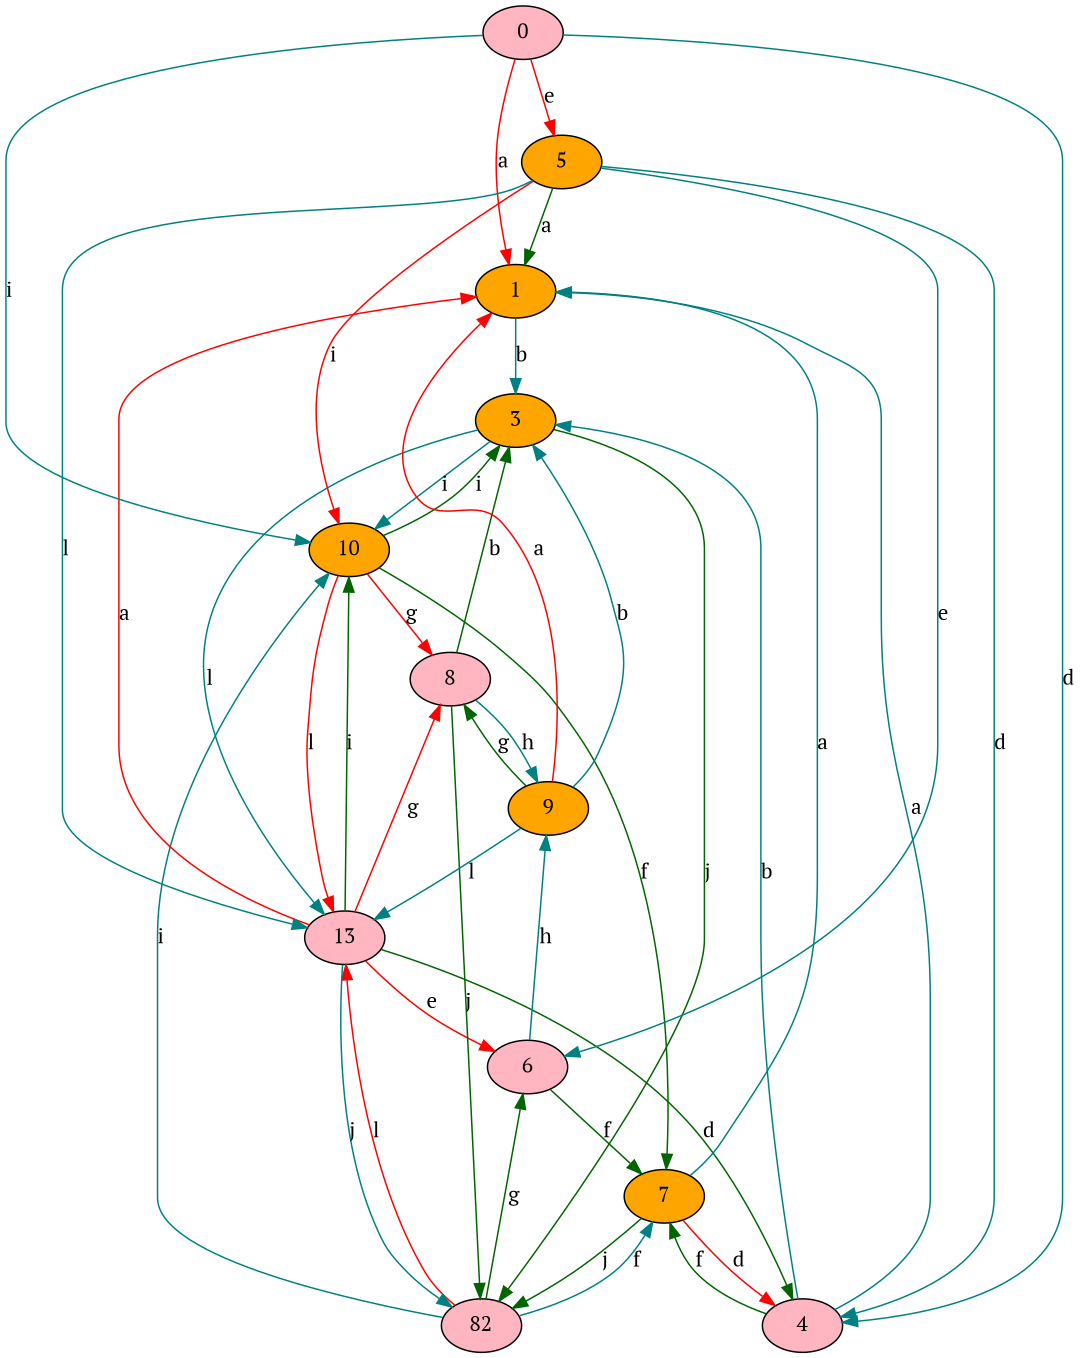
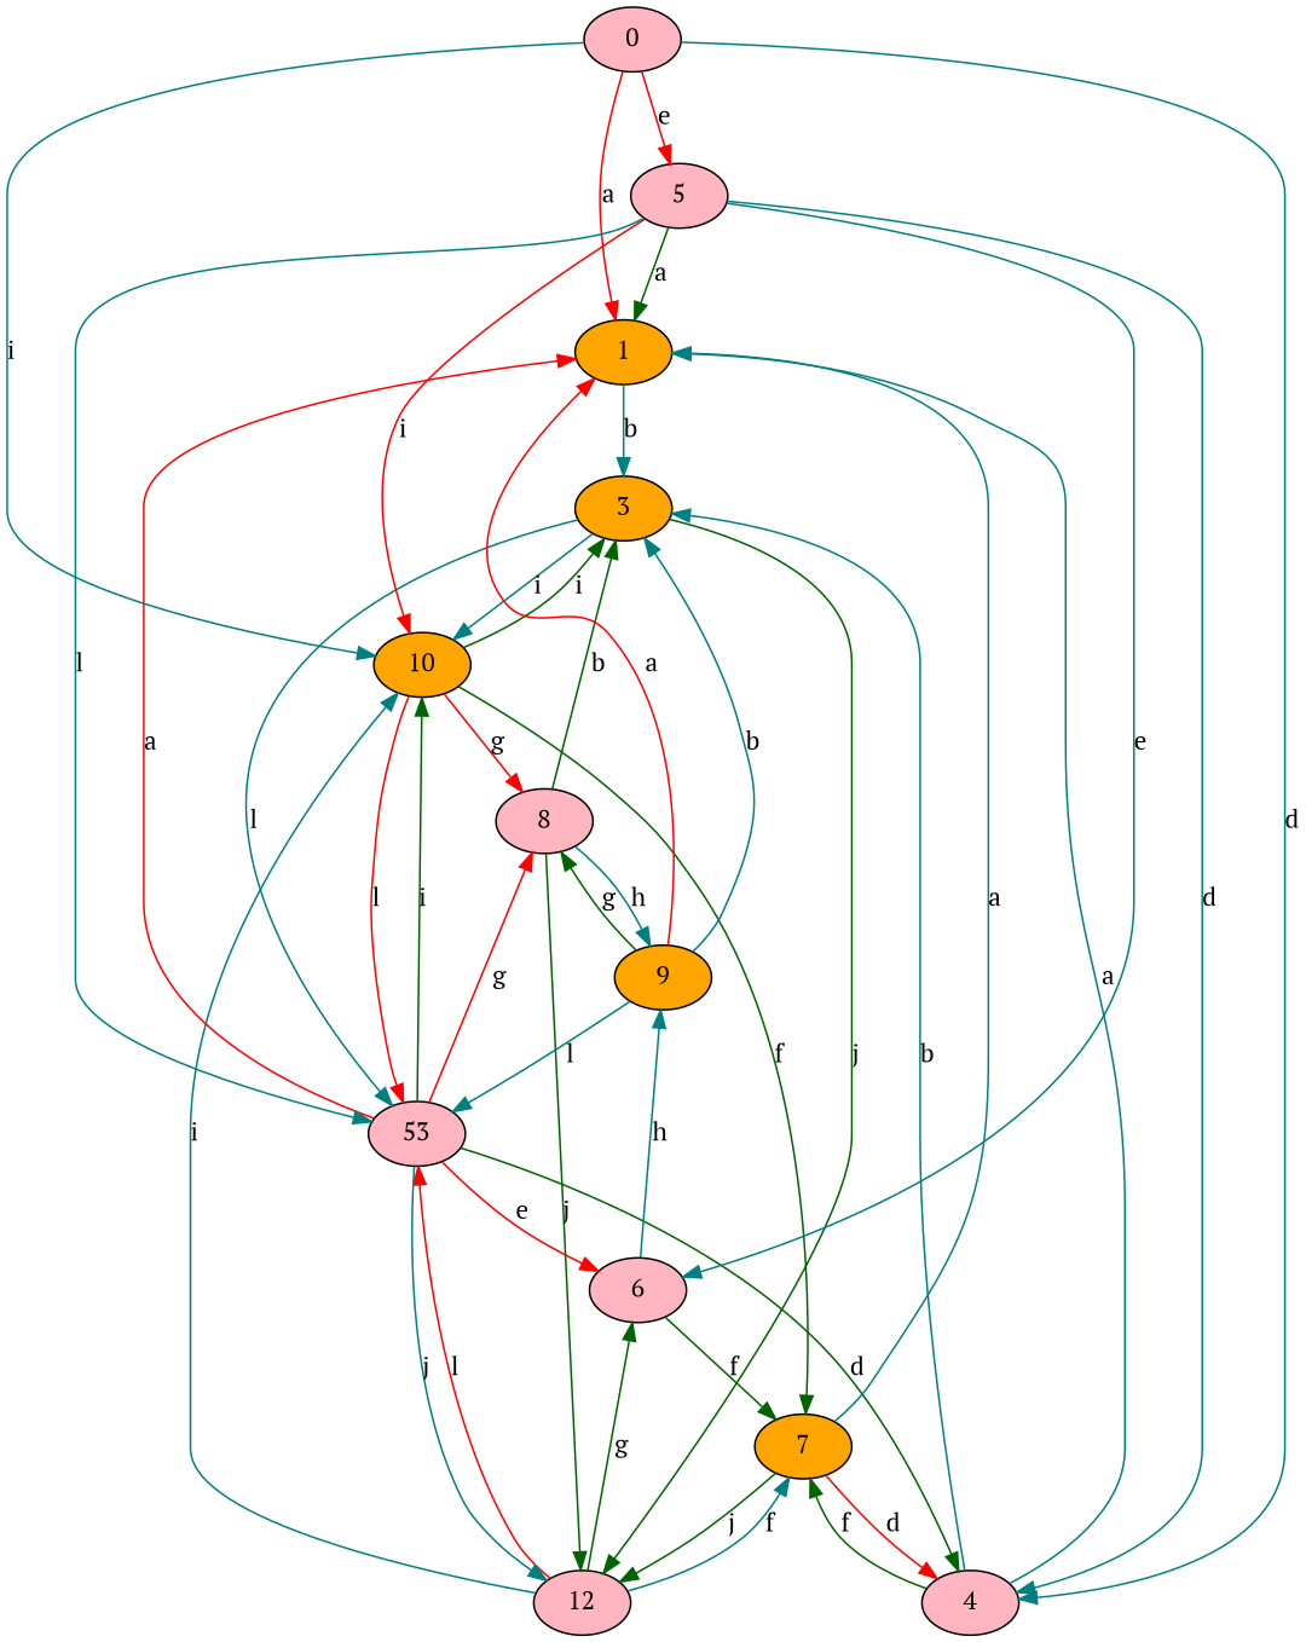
  strict digraph {
    fontname="PT Serif"
    node [fillcolor=lightpink fontname="PT Serif" style=filled]
    edge [color=teal fontname="PT Serif"]
    1 [fillcolor=orange]
    3 [fillcolor=orange]
    10 [fillcolor=orange]
-   12 [label=82]
-   13
+   12
+   13 [label=53]
    0
    4
-   5 [fillcolor=orange]
+   5
    7 [fillcolor=orange]
    6
    8
    9 [fillcolor=orange]
    1 -> 3 [label=b]
    3 -> 10 [label=i]
    3 -> 12 [color=darkgreen label=j]
    3 -> 13 [label=l]
    10 -> 3 [color=darkgreen label=i]
    10 -> 13 [color=red label=l]
    10 -> 7 [color=darkgreen label=f]
    10 -> 8 [color=red label=g]
    12 -> 10 [label=i]
    12 -> 13 [color=red label=l]
    12 -> 7 [label=f]
    12 -> 6 [color=darkgreen label=g]
    13 -> 1 [color=red label=a]
    13 -> 10 [color=darkgreen label=i]
    13 -> 12 [label=j]
    13 -> 4 [color=darkgreen label=d]
    13 -> 6 [color=red label=e]
    13 -> 8 [color=red label=g]
    0 -> 1 [color=red label=a]
    0 -> 10 [label=i]
    0 -> 4 [label=d]
    0 -> 5 [color=red label=e]
    4 -> 1 [label=a]
    4 -> 3 [label=b]
    4 -> 7 [color=darkgreen label=f]
    5 -> 1 [color=darkgreen label=a]
    5 -> 10 [color=red label=i]
    5 -> 13 [label=l]
    5 -> 4 [label=d]
    5 -> 6 [label=e]
    7 -> 1 [label=a]
    7 -> 12 [color=darkgreen label=j]
    7 -> 4 [color=red label=d]
    6 -> 7 [color=darkgreen label=f]
    6 -> 9 [label=h]
    8 -> 3 [color=darkgreen label=b]
    8 -> 12 [color=darkgreen label=j]
    8 -> 9 [label=h]
    9 -> 1 [color=red label=a]
    9 -> 3 [label=b]
    9 -> 13 [label=l]
    9 -> 8 [color=darkgreen label=g]
  }
